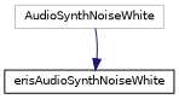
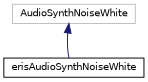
  digraph {
    rankdir=TB
    node [fillcolor=white fontname=Helvetica fontsize=10 shape=record style=filled]
    n1 [color=grey75 height=0.2 label=AudioSynthNoiseWhite width=0.4]
    n2 [color=black height=0.2 label=erisAudioSynthNoiseWhite width=0.4]
-   n2 -> n1 [color=midnightblue dir=back fontname=Helvetica fontsize=10 labelfontname=Helvetica labelfontsize=10 style=solid]
+   n1 -> n2 [color=midnightblue dir=back fontname=Helvetica fontsize=10 labelfontname=Helvetica labelfontsize=10 style=solid]
  }
